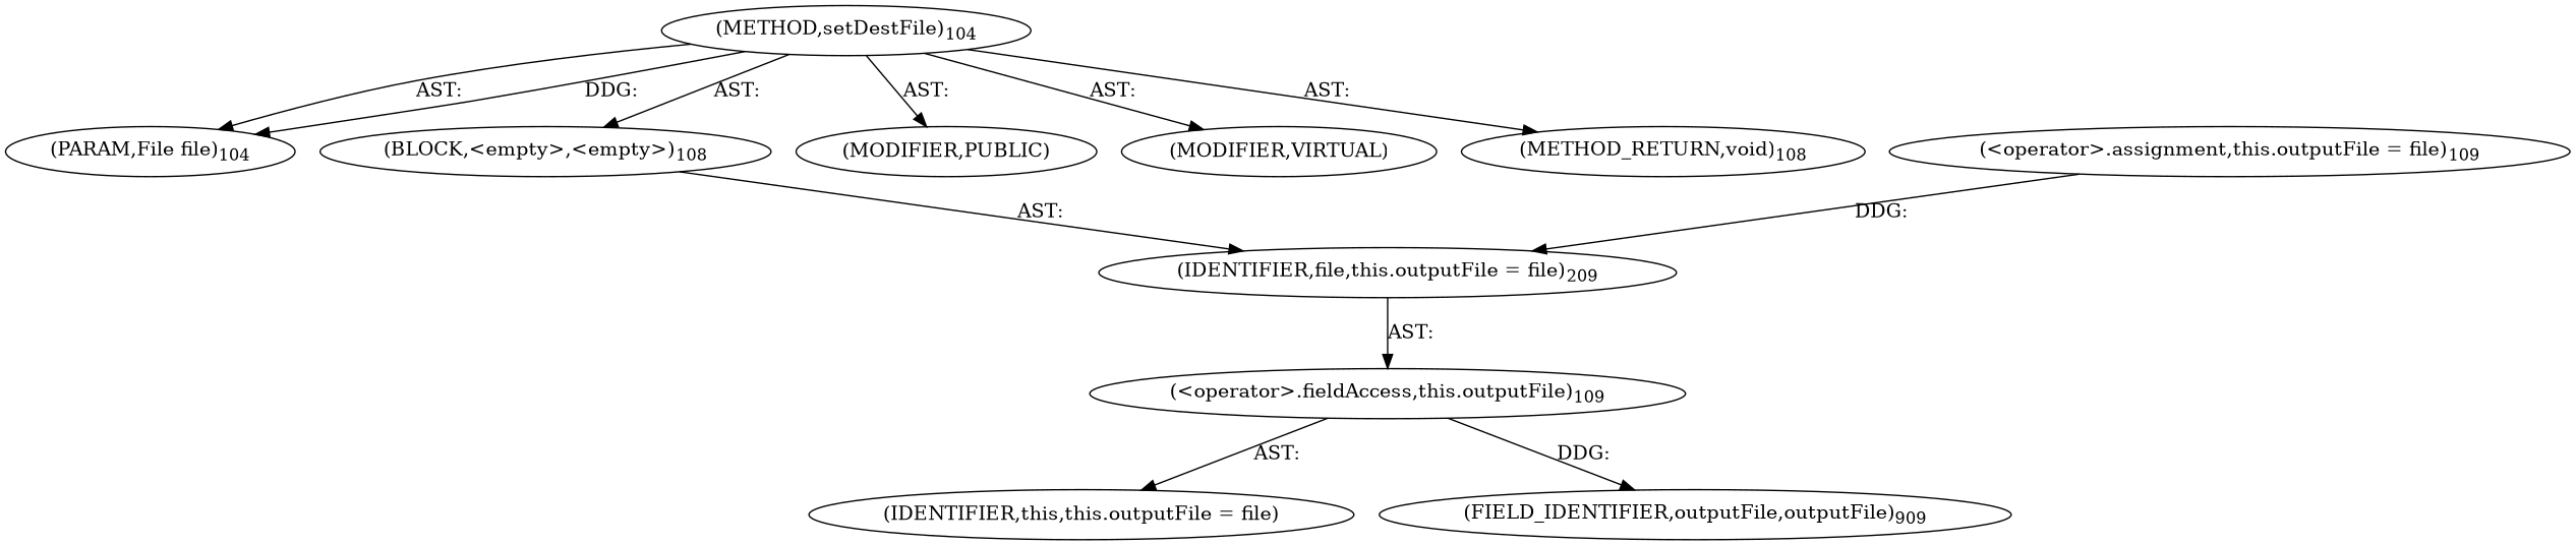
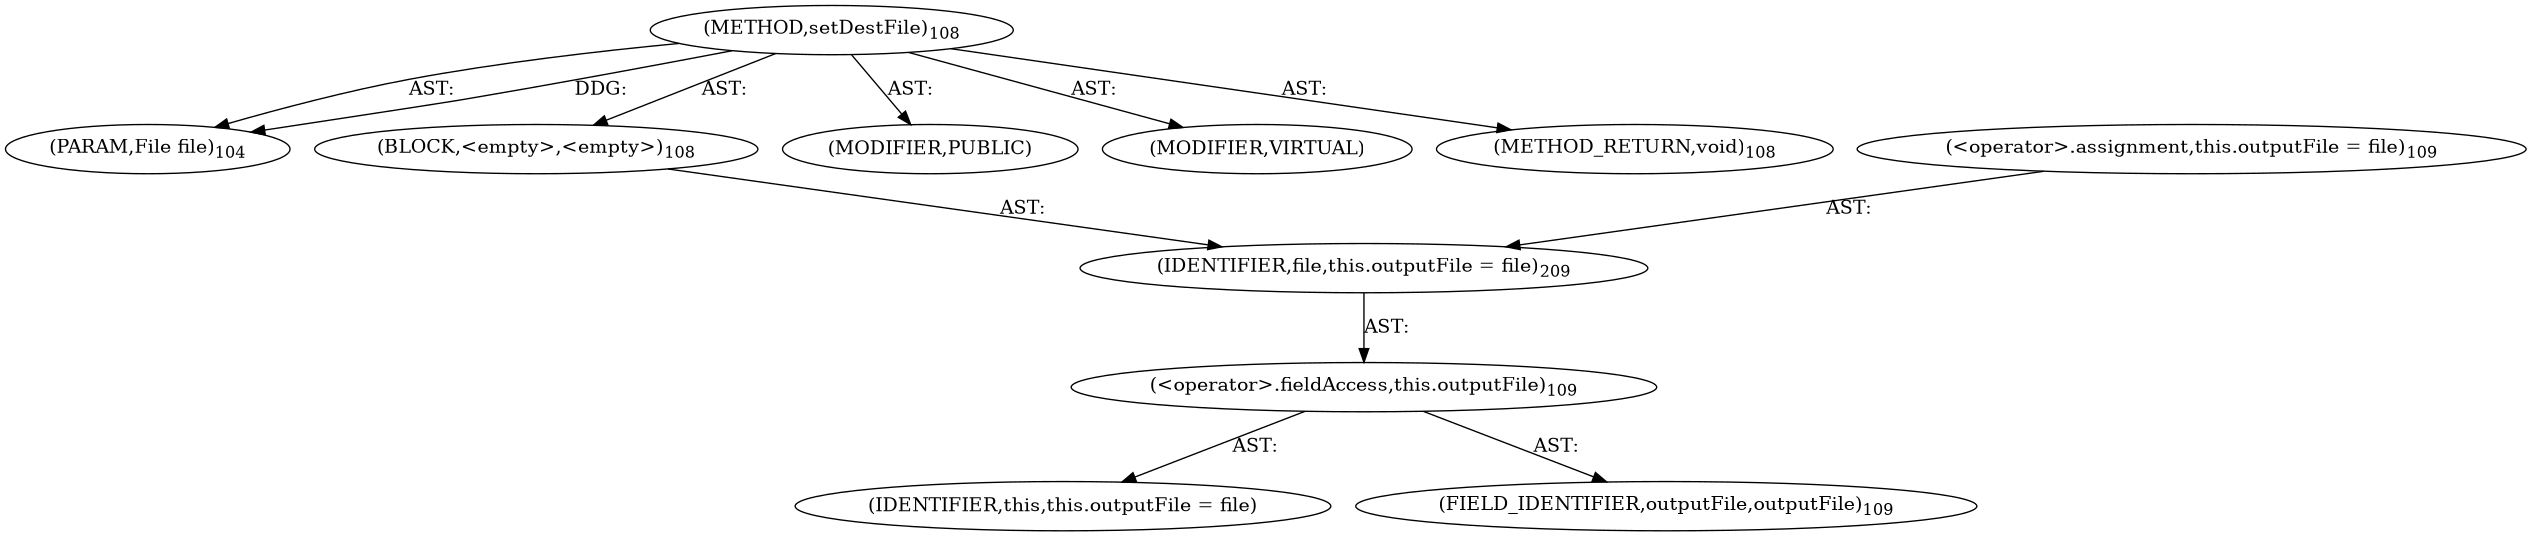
  digraph {
-   n1 [label=<(METHOD,setDestFile)<SUB>104</SUB>>]
+   n1 [label=<(METHOD,setDestFile)<SUB>108</SUB>>]
    n2 [label=<(PARAM,File file)<SUB>104</SUB>>]
    n3 [label=<(BLOCK,&lt;empty&gt;,&lt;empty&gt;)<SUB>108</SUB>>]
    n4 [label=<(MODIFIER,PUBLIC)>]
    n5 [label=<(MODIFIER,VIRTUAL)>]
    n6 [label=<(METHOD_RETURN,void)<SUB>108</SUB>>]
    n7 [label=<(IDENTIFIER,file,this.outputFile = file)<SUB>209</SUB>>]
    n8 [label=<(&lt;operator&gt;.assignment,this.outputFile = file)<SUB>109</SUB>>]
    n9 [label=<(&lt;operator&gt;.fieldAccess,this.outputFile)<SUB>109</SUB>>]
    n10 [label=<(IDENTIFIER,this,this.outputFile = file)>]
-   n11 [label=<(FIELD_IDENTIFIER,outputFile,outputFile)<SUB>909</SUB>>]
+   n11 [label=<(FIELD_IDENTIFIER,outputFile,outputFile)<SUB>109</SUB>>]
    n1 -> n2 [label="AST: "]
    n1 -> n2 [label="DDG: "]
    n1 -> n3 [label="AST: "]
    n1 -> n4 [label="AST: "]
    n1 -> n5 [label="AST: "]
    n1 -> n6 [label="AST: "]
    n3 -> n7 [label="AST: "]
    n7 -> n9 [label="AST: "]
-   n8 -> n7 [label="DDG: "]
+   n8 -> n7 [label="AST: "]
    n9 -> n10 [label="AST: "]
-   n9 -> n11 [label="DDG: "]
+   n9 -> n11 [label="AST: "]
  }
